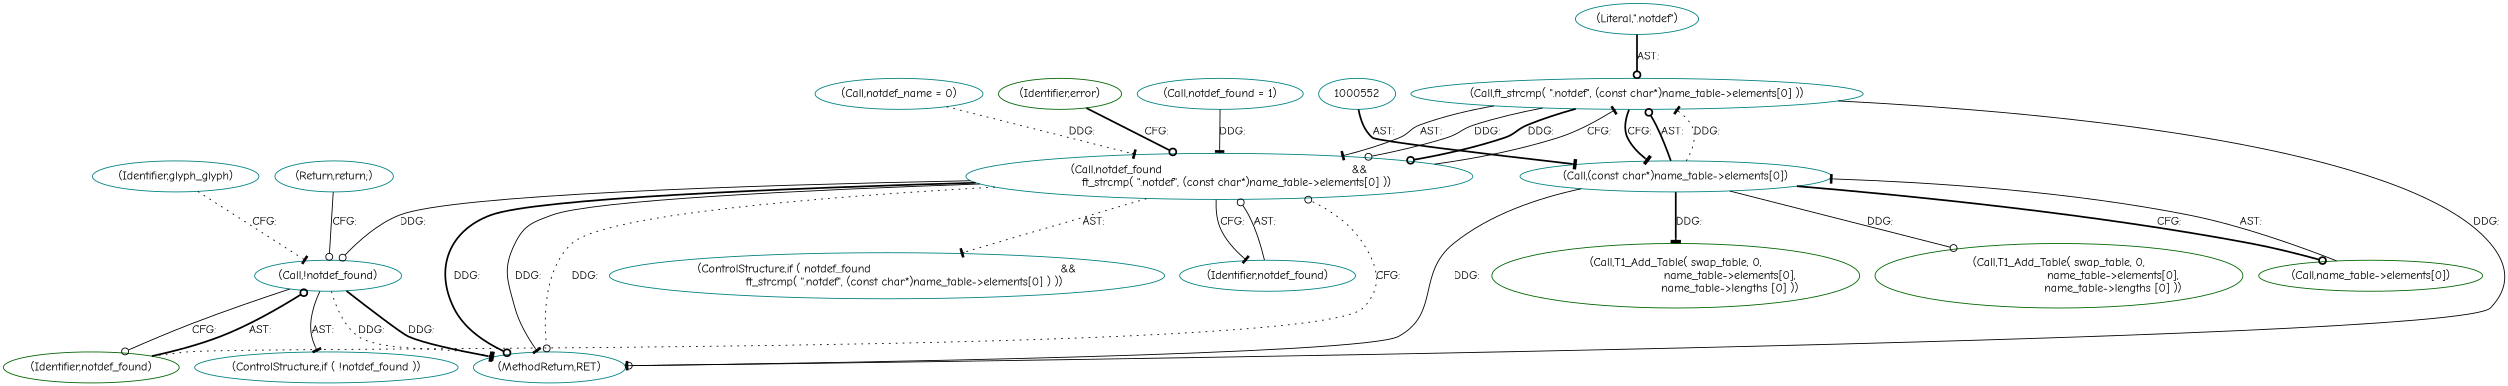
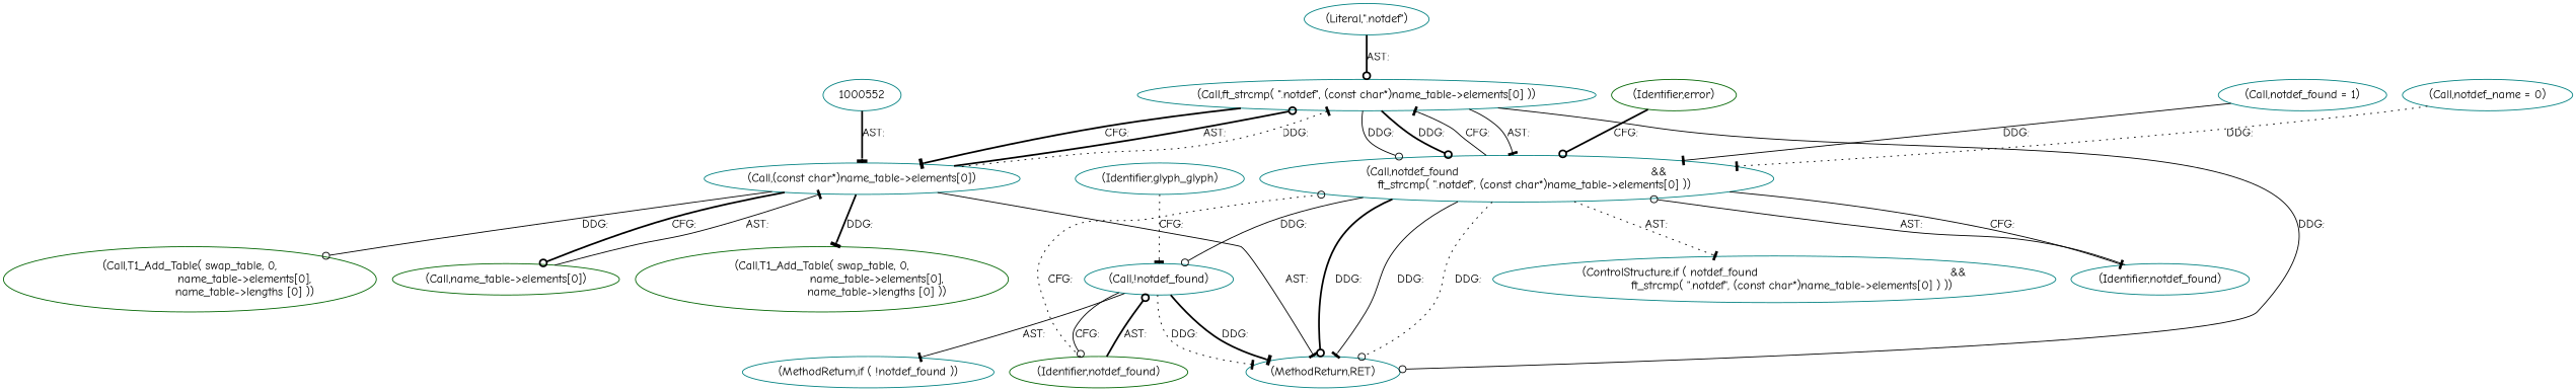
  digraph {
    fontname="Comic Neue"
    node [color=teal fontname="Comic Neue"]
    edge [arrowhead=tee fontname="Comic Neue" style=solid]
    n1 [label="(Call,ft_strcmp( \".notdef\", (const char*)name_table->elements[0] ))"]
    n2 [label="(Call,(const char*)name_table->elements[0])"]
    n3 [label="(Call,notdef_found                                                 &&\n         ft_strcmp( \".notdef\", (const char*)name_table->elements[0] ))"]
    n4 [label="(MethodReturn,RET)"]
    n5 [color=darkgreen label="(Call,T1_Add_Table( swap_table, 0,\n                            name_table->elements[0],\n                            name_table->lengths [0] ))"]
    n6 [color=darkgreen label="(Call,T1_Add_Table( swap_table, 0,\n                            name_table->elements[0],\n                            name_table->lengths [0] ))"]
    n7 [color=darkgreen label="(Call,name_table->elements[0])"]
    n8 [label="(Call,!notdef_found)"]
    n9 [label="(ControlStructure,if ( notdef_found                                                 &&\n         ft_strcmp( \".notdef\", (const char*)name_table->elements[0] ) ))"]
    n10 [label="(Identifier,notdef_found)"]
    n11 [color=darkgreen label="(Identifier,notdef_found)"]
-   n12 [label="(ControlStructure,if ( !notdef_found ))"]
+   n12 [label="(MethodReturn,if ( !notdef_found ))"]
    n13 [label="(Call,notdef_name = 0)"]
    n14 [label="(Literal,\".notdef\")"]
    n15 [color=darkgreen label="(Identifier,error)"]
    n16 [label="(Call,notdef_found = 1)"]
    n17 [label="(Identifier,glyph_glyph)"]
-   n18 [label="(Return,return;)"]
    1000552
    n1 -> n2 [label="CFG: " style=bold]
    n1 -> n3 [label="AST: "]
    n1 -> n3 [arrowhead=odot label="DDG: "]
    n1 -> n3 [arrowhead=odot label="DDG: " style=bold]
    n1 -> n4 [arrowhead=odot label="DDG: "]
    n2 -> n1 [arrowhead=odot label="AST: " style=bold]
    n2 -> n1 [label="DDG: " style=dotted]
-   n2 -> n4 [label="DDG: "]
+   n2 -> n4 [label="AST: "]
    n2 -> n5 [label="DDG: " style=bold]
    n2 -> n6 [arrowhead=odot label="DDG: "]
    n2 -> n7 [arrowhead=odot label="CFG: " style=bold]
    n3 -> n1 [label="CFG: "]
    n3 -> n4 [arrowhead=odot label="DDG: " style=bold]
    n3 -> n4 [label="DDG: "]
    n3 -> n4 [arrowhead=odot label="DDG: " style=dotted]
    n3 -> n8 [arrowhead=odot label="DDG: "]
    n3 -> n9 [label="AST: " style=dotted]
    n3 -> n10 [label="CFG: "]
    n7 -> n2 [label="AST: "]
    n8 -> n4 [label="DDG: " style=dotted]
    n8 -> n4 [label="DDG: " style=bold]
    n8 -> n11 [arrowhead=odot label="CFG: "]
    n8 -> n12 [label="AST: "]
    n10 -> n3 [arrowhead=odot label="AST: "]
    n11 -> n3 [arrowhead=odot label="CFG: " style=dotted]
    n11 -> n8 [arrowhead=odot label="AST: " style=bold]
    n13 -> n3 [label="DDG: " style=dotted]
    n14 -> n1 [arrowhead=odot label="AST: " style=bold]
    n15 -> n3 [arrowhead=odot label="CFG: " style=bold]
    n16 -> n3 [label="DDG: "]
    n17 -> n8 [label="CFG: " style=dotted]
-   n18 -> n8 [arrowhead=odot label="CFG: "]
    1000552 -> n2 [label="AST: " style=bold]
  }
